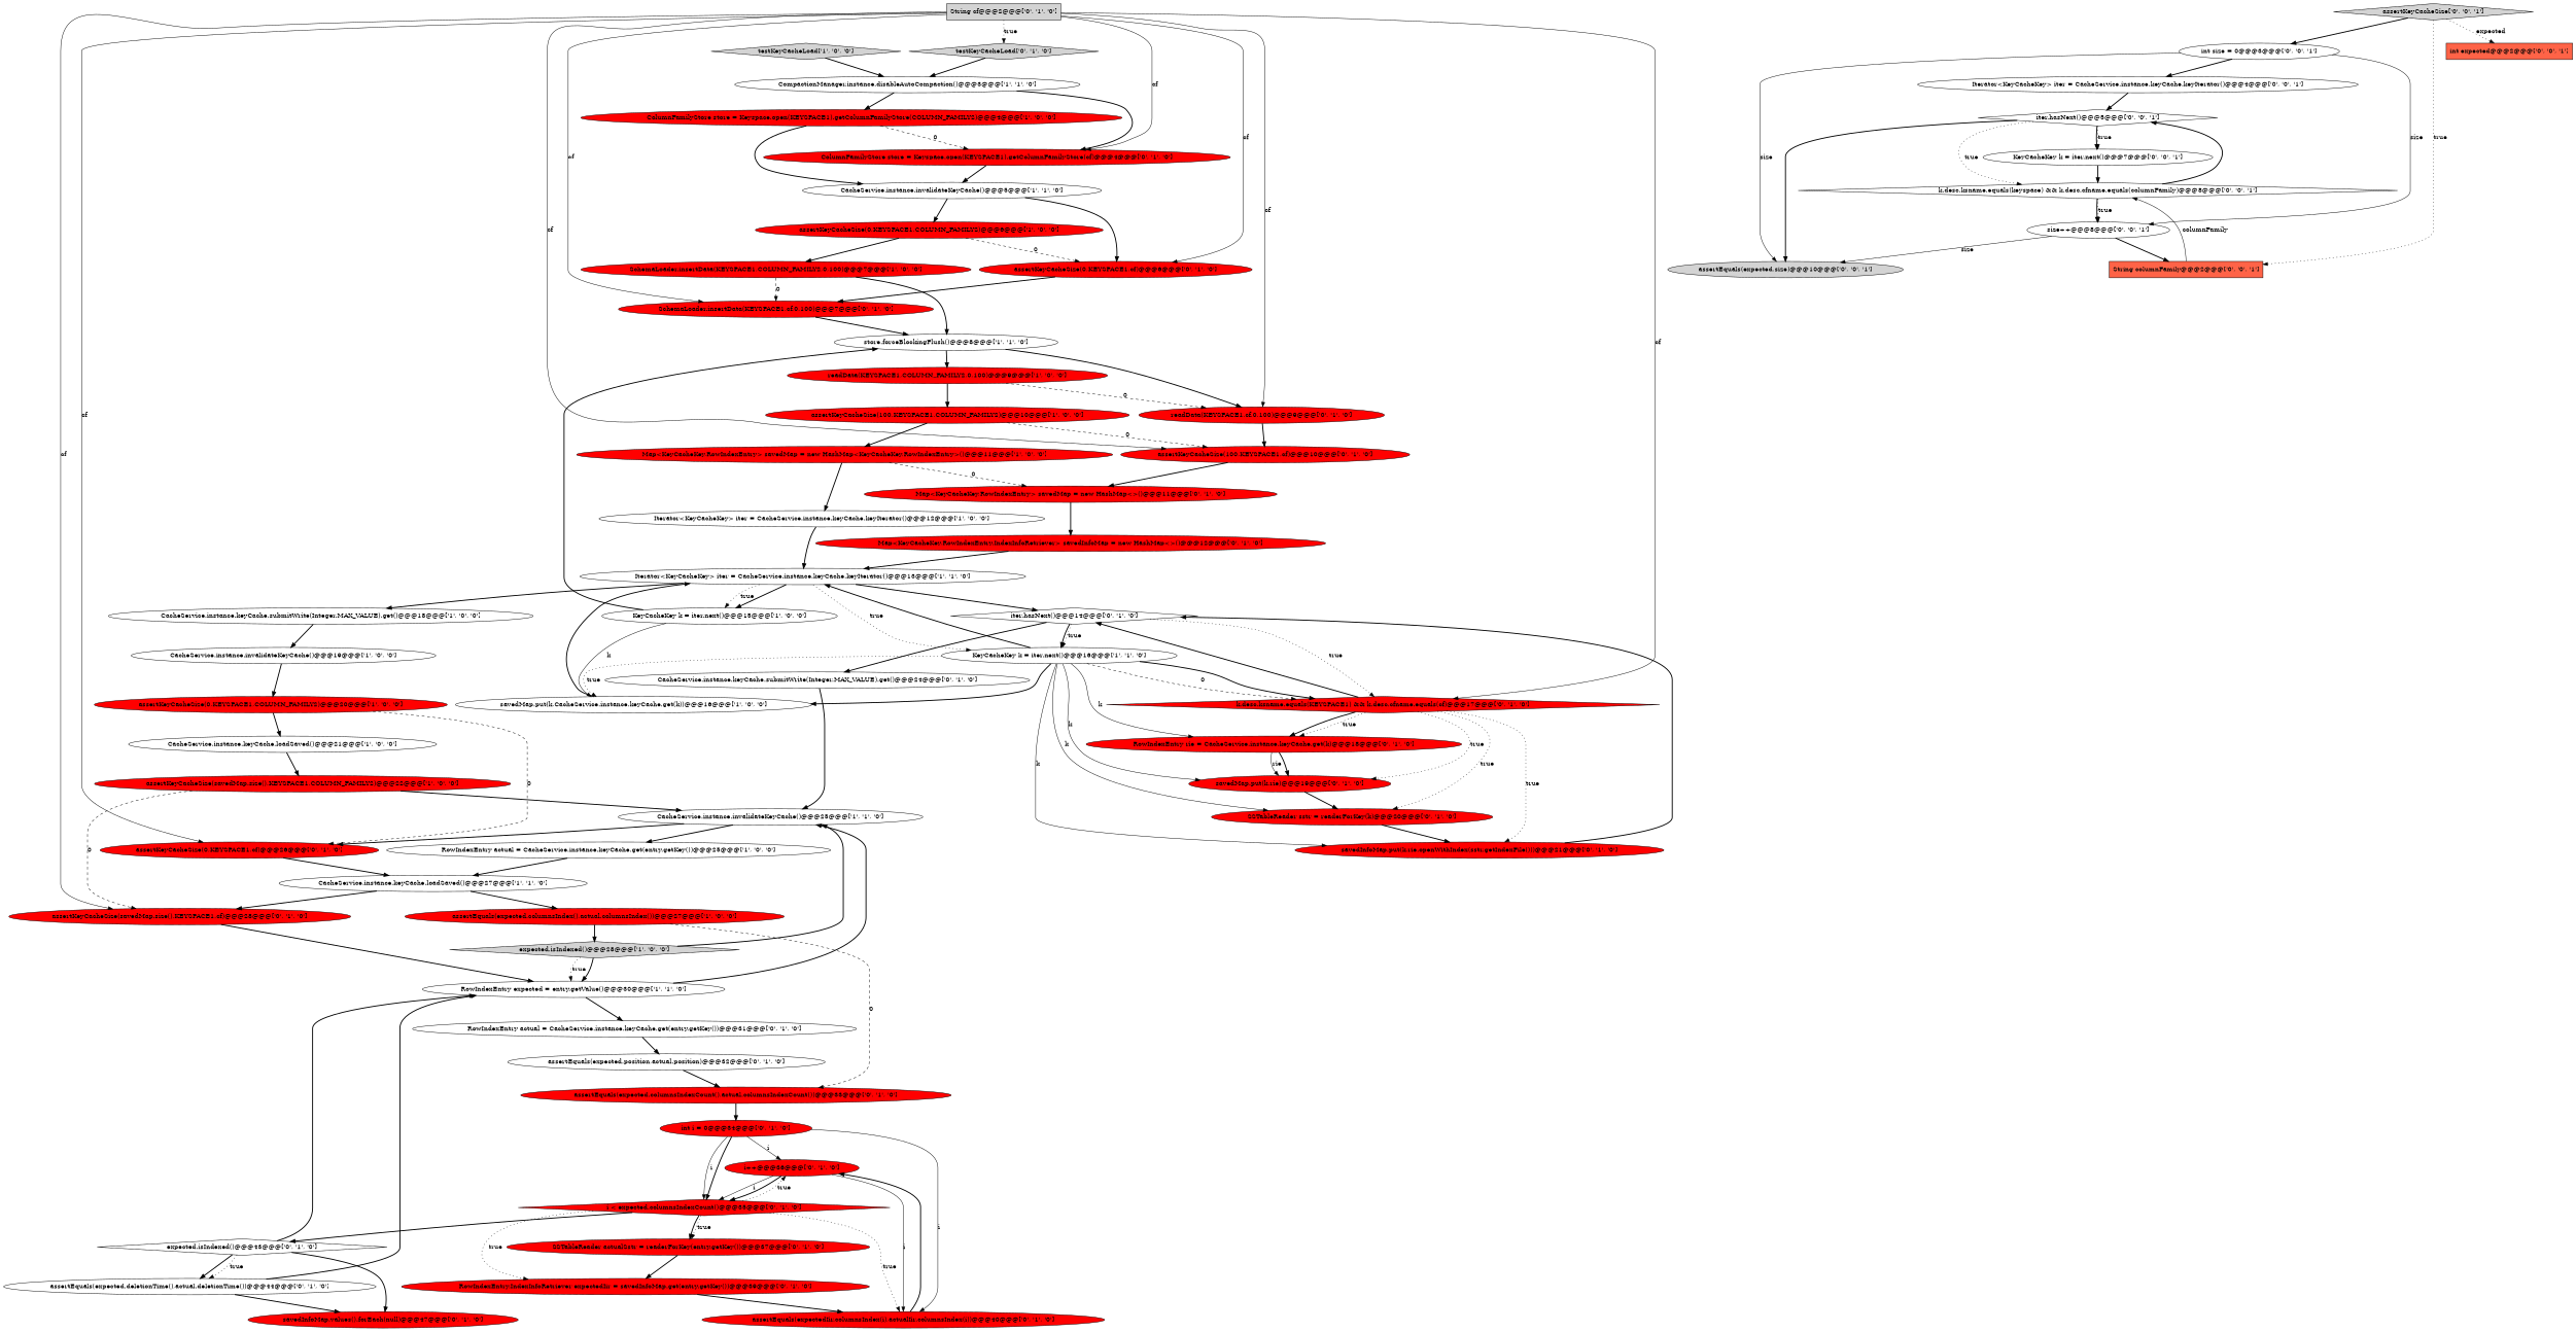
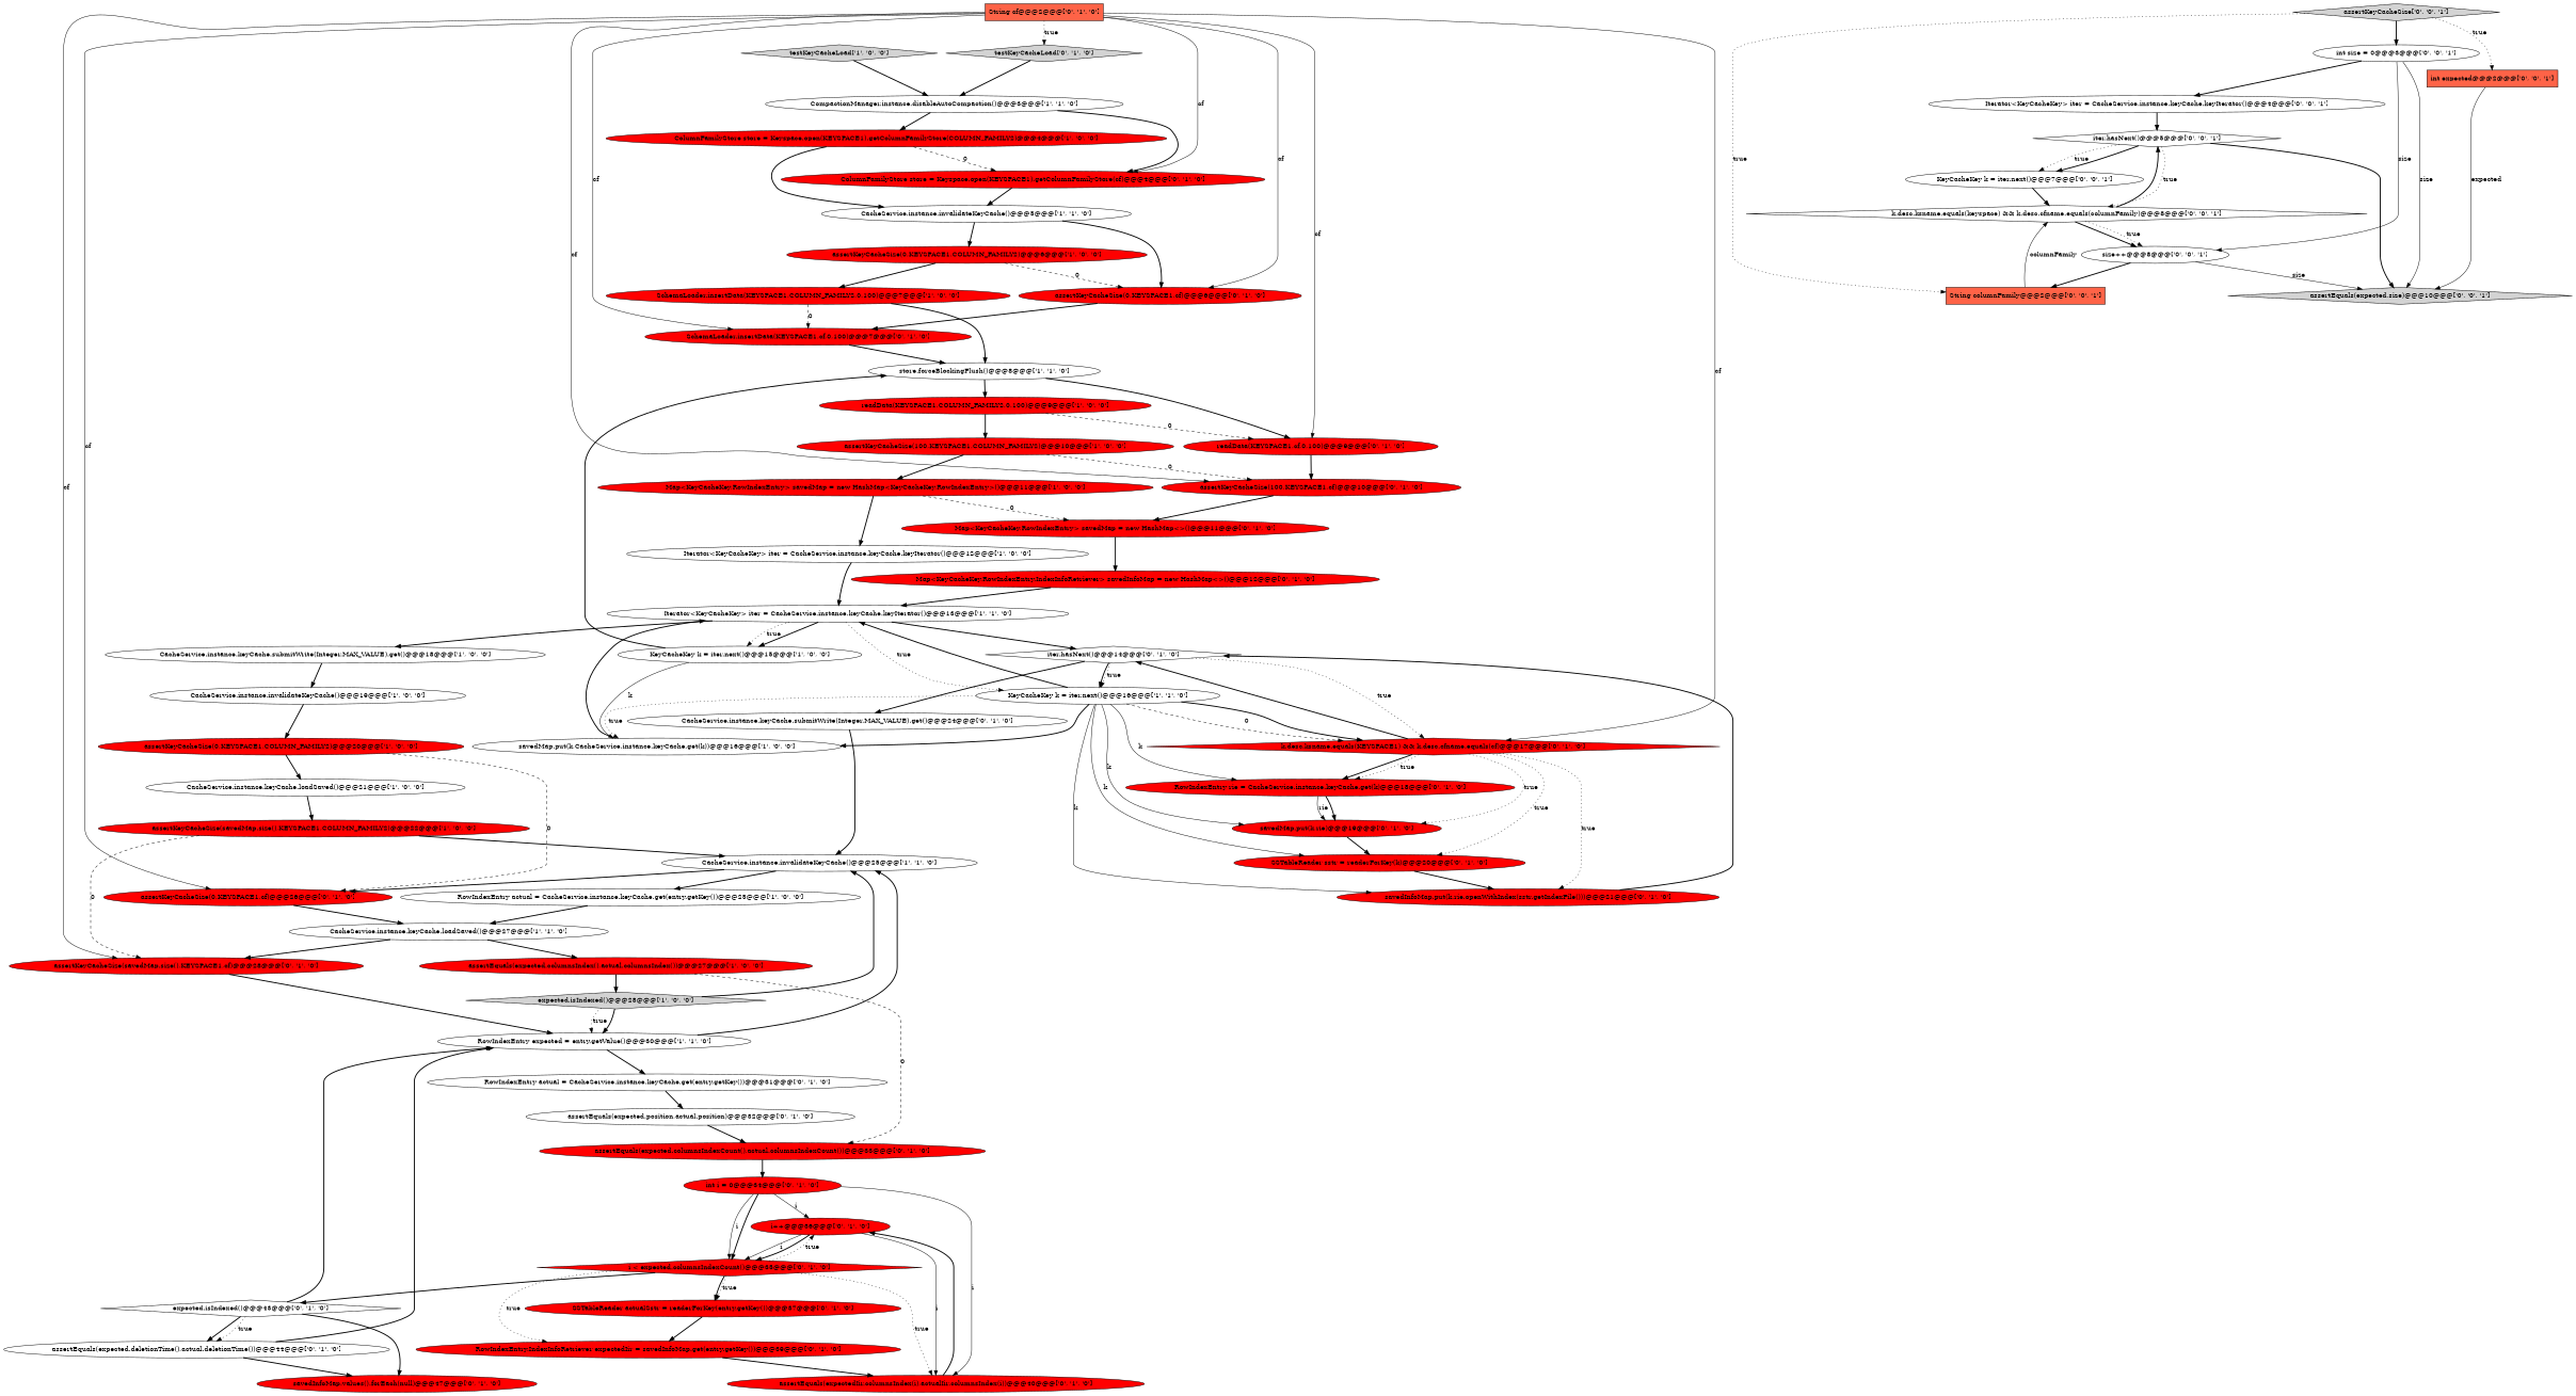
  digraph {
    node [fillcolor=red shape=ellipse style=filled]
    edge [style=bold]
    n1 [fillcolor=lightgray label="testKeyCacheLoad['1', '0', '0']" shape=diamond]
    n2 [fillcolor=white label="CompactionManager.instance.disableAutoCompaction()@@@3@@@['1', '1', '0']"]
    n3 [label="ColumnFamilyStore store = Keyspace.open(KEYSPACE1).getColumnFamilyStore(COLUMN_FAMILY2)@@@4@@@['1', '0', '0']"]
    n4 [label="ColumnFamilyStore store = Keyspace.open(KEYSPACE1).getColumnFamilyStore(cf)@@@4@@@['0', '1', '0']"]
    n5 [label="assertKeyCacheSize(savedMap.size(),KEYSPACE1,COLUMN_FAMILY2)@@@22@@@['1', '0', '0']"]
    n6 [label="assertKeyCacheSize(savedMap.size(),KEYSPACE1,cf)@@@28@@@['0', '1', '0']"]
    n7 [fillcolor=white label="CacheService.instance.invalidateKeyCache()@@@25@@@['1', '1', '0']"]
    n8 [fillcolor=white label="RowIndexEntry expected = entry.getValue()@@@30@@@['1', '1', '0']"]
    n9 [label="assertKeyCacheSize(0,KEYSPACE1,cf)@@@26@@@['0', '1', '0']"]
    n10 [fillcolor=white label="RowIndexEntry actual = CacheService.instance.keyCache.get(entry.getKey())@@@25@@@['1', '0', '0']"]
    n11 [label="SSTableReader sstr = readerForKey(k)@@@20@@@['0', '1', '0']"]
    n12 [label="savedInfoMap.put(k,rie.openWithIndex(sstr.getIndexFile()))@@@21@@@['0', '1', '0']"]
    n13 [fillcolor=white label="iter.hasNext()@@@14@@@['0', '1', '0']" shape=diamond]
    n14 [fillcolor=white label="CacheService.instance.invalidateKeyCache()@@@19@@@['1', '0', '0']"]
    n15 [label="assertKeyCacheSize(0,KEYSPACE1,COLUMN_FAMILY2)@@@20@@@['1', '0', '0']"]
    n16 [fillcolor=white label="CacheService.instance.keyCache.loadSaved()@@@21@@@['1', '0', '0']"]
    n17 [fillcolor=white label="CacheService.instance.invalidateKeyCache()@@@5@@@['1', '1', '0']"]
    n18 [label="assertKeyCacheSize(0,KEYSPACE1,cf)@@@6@@@['0', '1', '0']"]
    n19 [label="assertKeyCacheSize(0,KEYSPACE1,COLUMN_FAMILY2)@@@6@@@['1', '0', '0']"]
    n20 [label="Map<KeyCacheKey,RowIndexEntry.IndexInfoRetriever> savedInfoMap = new HashMap<>()@@@12@@@['0', '1', '0']"]
    n21 [fillcolor=white label="Iterator<KeyCacheKey> iter = CacheService.instance.keyCache.keyIterator()@@@13@@@['1', '1', '0']"]
    n22 [fillcolor=white label="KeyCacheKey k = iter.next()@@@16@@@['1', '1', '0']"]
    n23 [fillcolor=white label="KeyCacheKey k = iter.next()@@@15@@@['1', '0', '0']"]
    n24 [fillcolor=white label="CacheService.instance.keyCache.submitWrite(Integer.MAX_VALUE).get()@@@18@@@['1', '0', '0']"]
    n25 [fillcolor=white label="CacheService.instance.keyCache.loadSaved()@@@27@@@['1', '1', '0']"]
    n26 [label="assertEquals(expected.columnsIndex(),actual.columnsIndex())@@@27@@@['1', '0', '0']"]
    n27 [label="SchemaLoader.insertData(KEYSPACE1,cf,0,100)@@@7@@@['0', '1', '0']"]
    n28 [fillcolor=white label="store.forceBlockingFlush()@@@8@@@['1', '1', '0']"]
    n29 [label="k.desc.ksname.equals(KEYSPACE1) && k.desc.cfname.equals(cf)@@@17@@@['0', '1', '0']" shape=diamond]
    n30 [label="savedMap.put(k,rie)@@@19@@@['0', '1', '0']"]
    n31 [label="RowIndexEntry rie = CacheService.instance.keyCache.get(k)@@@18@@@['0', '1', '0']"]
    n32 [fillcolor=white label="CacheService.instance.keyCache.submitWrite(Integer.MAX_VALUE).get()@@@24@@@['0', '1', '0']"]
    n33 [label="i++@@@36@@@['0', '1', '0']"]
    n34 [label="i < expected.columnsIndexCount()@@@35@@@['0', '1', '0']" shape=diamond]
    n35 [label="assertEquals(expectedIir.columnsIndex(i),actualIir.columnsIndex(i))@@@40@@@['0', '1', '0']"]
    n36 [fillcolor=white label="expected.isIndexed()@@@43@@@['0', '1', '0']" shape=diamond]
    n37 [label="RowIndexEntry.IndexInfoRetriever expectedIir = savedInfoMap.get(entry.getKey())@@@39@@@['0', '1', '0']"]
    n38 [label="SSTableReader actualSstr = readerForKey(entry.getKey())@@@37@@@['0', '1', '0']"]
    n39 [fillcolor=white label="RowIndexEntry actual = CacheService.instance.keyCache.get(entry.getKey())@@@31@@@['0', '1', '0']"]
    n40 [fillcolor=lightgray label="assertKeyCacheSize['0', '0', '1']" shape=diamond]
    n41 [fillcolor=white label="int size = 0@@@3@@@['0', '0', '1']"]
    n42 [fillcolor=tomato label="int expected@@@2@@@['0', '0', '1']" shape=box]
    n43 [fillcolor=tomato label="String columnFamily@@@2@@@['0', '0', '1']" shape=box]
    n44 [fillcolor=white label="Iterator<KeyCacheKey> iter = CacheService.instance.keyCache.keyIterator()@@@4@@@['0', '0', '1']"]
-   n45 [fillcolor=lightgray label="assertEquals(expected,size)@@@10@@@['0', '0', '1']"]
+   n45 [fillcolor=lightgray label="assertEquals(expected,size)@@@10@@@['0', '0', '1']" shape=diamond]
    n46 [fillcolor=white label="size++@@@8@@@['0', '0', '1']"]
    n47 [fillcolor=white label="k.desc.ksname.equals(keyspace) && k.desc.cfname.equals(columnFamily)@@@8@@@['0', '0', '1']" shape=diamond]
    n48 [fillcolor=white label="assertEquals(expected.deletionTime(),actual.deletionTime())@@@44@@@['0', '1', '0']"]
    n49 [label="savedInfoMap.values().forEach(null)@@@47@@@['0', '1', '0']"]
    n50 [fillcolor=white label="assertEquals(expected.position,actual.position)@@@32@@@['0', '1', '0']"]
    n51 [fillcolor=white label="iter.hasNext()@@@5@@@['0', '0', '1']" shape=diamond]
    n52 [label="assertKeyCacheSize(100,KEYSPACE1,cf)@@@10@@@['0', '1', '0']"]
    n53 [label="Map<KeyCacheKey,RowIndexEntry> savedMap = new HashMap<>()@@@11@@@['0', '1', '0']"]
    n54 [fillcolor=white label="savedMap.put(k,CacheService.instance.keyCache.get(k))@@@16@@@['1', '0', '0']"]
    n55 [fillcolor=white label="KeyCacheKey k = iter.next()@@@7@@@['0', '0', '1']"]
    n56 [label="assertEquals(expected.columnsIndexCount(),actual.columnsIndexCount())@@@33@@@['0', '1', '0']"]
    n57 [label="SchemaLoader.insertData(KEYSPACE1,COLUMN_FAMILY2,0,100)@@@7@@@['1', '0', '0']"]
-   n58 [fillcolor=lightgray label="String cf@@@2@@@['0', '1', '0']" shape=box]
+   n58 [fillcolor=tomato label="String cf@@@2@@@['0', '1', '0']" shape=box]
    n59 [label="readData(KEYSPACE1,cf,0,100)@@@9@@@['0', '1', '0']"]
    n60 [fillcolor=lightgray label="testKeyCacheLoad['0', '1', '0']" shape=diamond]
    n61 [label="int i = 0@@@34@@@['0', '1', '0']"]
    n62 [label="Map<KeyCacheKey,RowIndexEntry> savedMap = new HashMap<KeyCacheKey,RowIndexEntry>()@@@11@@@['1', '0', '0']"]
    n63 [fillcolor=white label="Iterator<KeyCacheKey> iter = CacheService.instance.keyCache.keyIterator()@@@12@@@['1', '0', '0']"]
    n64 [label="readData(KEYSPACE1,COLUMN_FAMILY2,0,100)@@@9@@@['1', '0', '0']"]
    n65 [label="assertKeyCacheSize(100,KEYSPACE1,COLUMN_FAMILY2)@@@10@@@['1', '0', '0']"]
    n66 [fillcolor=lightgray label="expected.isIndexed()@@@28@@@['1', '0', '0']" shape=diamond]
    n1 -> n2
    n2 -> n3
    n2 -> n4
    n3 -> n4 [label=0 style=dashed]
    n3 -> n17
    n4 -> n17
    n5 -> n6 [label=0 style=dashed]
    n5 -> n7
    n6 -> n8
    n7 -> n9
    n7 -> n10
    n8 -> n7
    n8 -> n39
    n9 -> n25
    n10 -> n25
    n11 -> n12
    n12 -> n13
    n13 -> n22 [label=true style=dotted]
    n13 -> n22
    n13 -> n29 [label=true style=dotted]
    n13 -> n32
    n14 -> n15
    n15 -> n9 [label=0 style=dashed]
    n15 -> n16
    n16 -> n5
    n17 -> n18
    n17 -> n19
    n18 -> n27
    n19 -> n18 [label=0 style=dashed]
    n19 -> n57
    n20 -> n21
    n21 -> n13
    n21 -> n22 [label=true style=dotted]
    n21 -> n23
    n21 -> n23 [label=true style=dotted]
    n21 -> n24
    n22 -> n11 [label=k style=solid]
    n22 -> n12 [label=k style=solid]
    n22 -> n21
    n22 -> n29 [label=0 style=dashed]
    n22 -> n29
    n22 -> n30 [label=k style=solid]
    n22 -> n31 [label=k style=solid]
    n22 -> n54
    n22 -> n54 [label=true style=dotted]
    n23 -> n28
    n23 -> n54 [label=k style=solid]
    n24 -> n14
    n25 -> n6
    n25 -> n26
    n26 -> n56 [label=0 style=dashed]
    n26 -> n66
    n27 -> n28
    n28 -> n59
    n28 -> n64
    n29 -> n11 [label=true style=dotted]
    n29 -> n12 [label=true style=dotted]
    n29 -> n13
    n29 -> n30 [label=true style=dotted]
    n29 -> n31
    n29 -> n31 [label=true style=dotted]
    n30 -> n11
    n31 -> n30
    n31 -> n30 [label=rie style=solid]
    n32 -> n7
    n33 -> n34 [label=i style=solid]
    n33 -> n34
    n33 -> n35 [label=i style=solid]
    n34 -> n33 [label=true style=dotted]
    n34 -> n35 [label=true style=dotted]
    n34 -> n36
    n34 -> n37 [label=true style=dotted]
    n34 -> n38
    n34 -> n38 [label=true style=dotted]
    n35 -> n33
    n36 -> n8
    n36 -> n48
    n36 -> n48 [label=true style=dotted]
    n36 -> n49
    n37 -> n35
    n38 -> n37
    n39 -> n50
    n40 -> n41
-   n40 -> n42 [label=expected style=dotted]
+   n40 -> n42 [label=true style=dotted]
    n40 -> n43 [label=true style=dotted]
    n41 -> n44
    n41 -> n45 [label=size style=solid]
    n41 -> n46 [label=size style=solid]
+   n42 -> n45 [label=expected style=solid]
    n43 -> n47 [label=columnFamily style=solid]
    n44 -> n51
    n46 -> n43
    n46 -> n45 [label=size style=solid]
    n47 -> n46
    n47 -> n46 [label=true style=dotted]
    n47 -> n51
    n48 -> n8
    n48 -> n49
    n50 -> n56
    n51 -> n45
    n51 -> n47 [label=true style=dotted]
    n51 -> n55 [label=true style=dotted]
    n51 -> n55
    n52 -> n53
    n53 -> n20
    n54 -> n21
    n55 -> n47
    n56 -> n61
    n57 -> n27 [label=0 style=dashed]
    n57 -> n28
    n58 -> n4 [label=cf style=solid]
    n58 -> n6 [label=cf style=solid]
    n58 -> n9 [label=cf style=solid]
    n58 -> n18 [label=cf style=solid]
    n58 -> n27 [label=cf style=solid]
    n58 -> n29 [label=cf style=solid]
    n58 -> n52 [label=cf style=solid]
    n58 -> n59 [label=cf style=solid]
    n58 -> n60 [label=true style=dotted]
    n59 -> n52
    n60 -> n2
    n61 -> n33 [label=i style=solid]
    n61 -> n34
    n61 -> n34 [label=i style=solid]
    n61 -> n35 [label=i style=solid]
    n62 -> n53 [label=0 style=dashed]
    n62 -> n63
    n63 -> n21
    n64 -> n59 [label=0 style=dashed]
    n64 -> n65
    n65 -> n52 [label=0 style=dashed]
    n65 -> n62
    n66 -> n7
    n66 -> n8
    n66 -> n8 [label=true style=dotted]
  }
